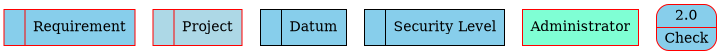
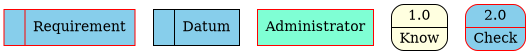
  digraph {
    node [color=red shape=record style=filled fillcolor=skyblue]
    n1 [label="<f0>  |<f1> Requirement "]
-   n2 [label="<f0>  |<f1> Project " fillcolor=lightblue]
    n3 [label="<f0>  |<f1> Datum " color=black]
-   n4 [label="<f0>  |<f1> Security Level " color=black]
    n5 [label=Administrator shape=box fillcolor=aquamarine]
+   n6 [label="{<f0> 1.0|<f1> Know }" shape=Mrecord fillcolor=lightyellow color=black]
    n7 [label="{<f0> 2.0|<f1> Check }" shape=Mrecord]
  }
